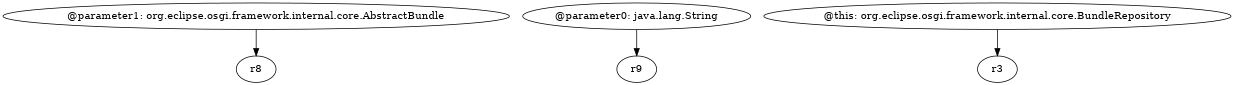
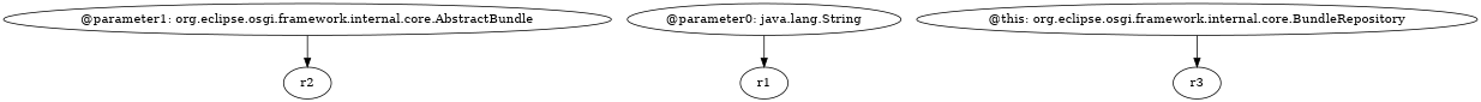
  digraph {
    n1 [label="@parameter1: org.eclipse.osgi.framework.internal.core.AbstractBundle"]
-   n2 [label=r8]
+   n2 [label=r2]
    n3 [label="@parameter0: java.lang.String"]
-   n4 [label=r9]
+   n4 [label=r1]
    n5 [label="@this: org.eclipse.osgi.framework.internal.core.BundleRepository"]
    n6 [label=r3]
    n1 -> n2
    n3 -> n4
    n5 -> n6
  }
